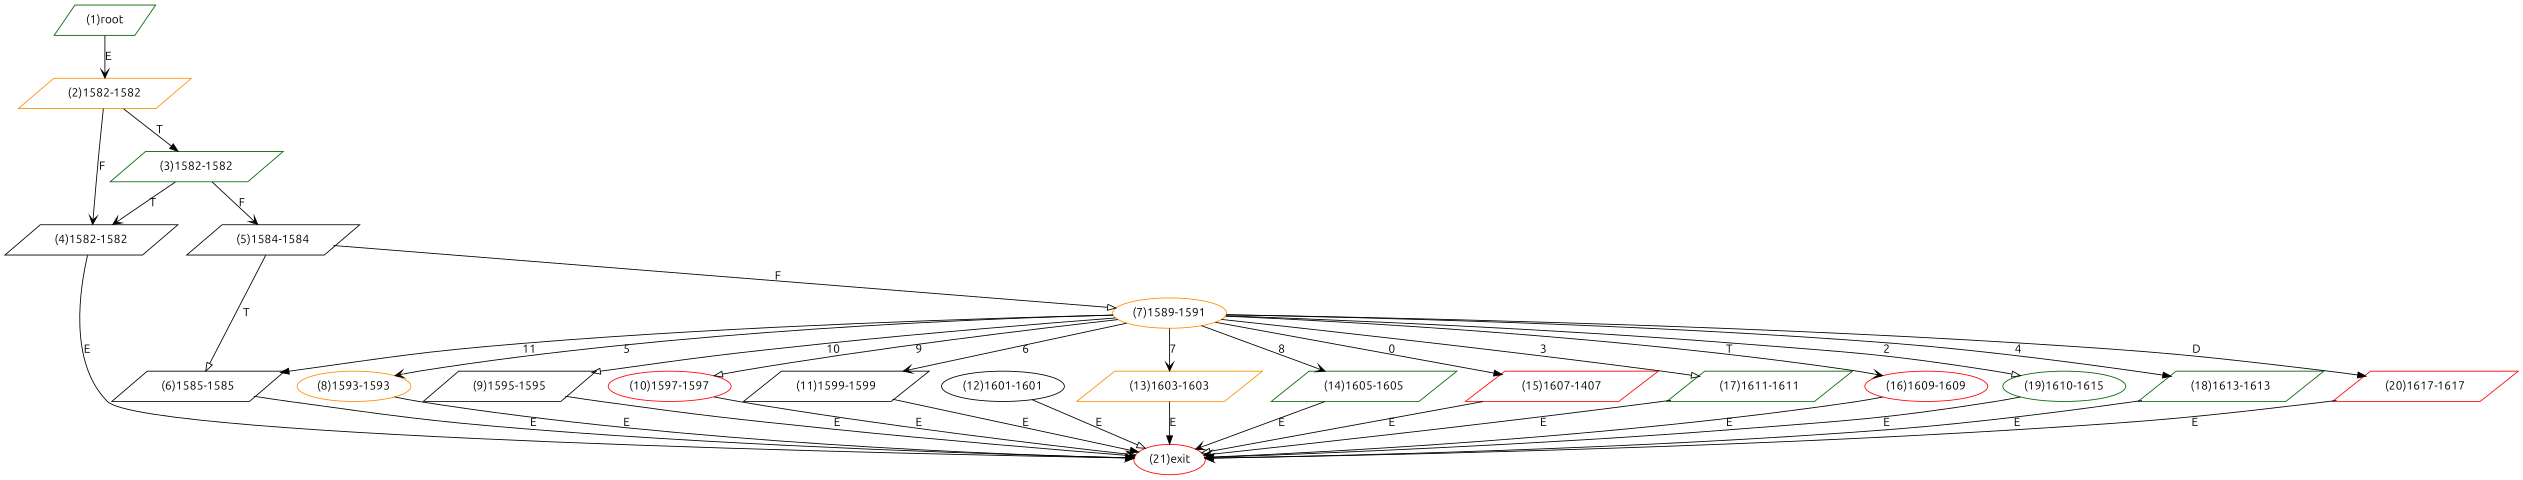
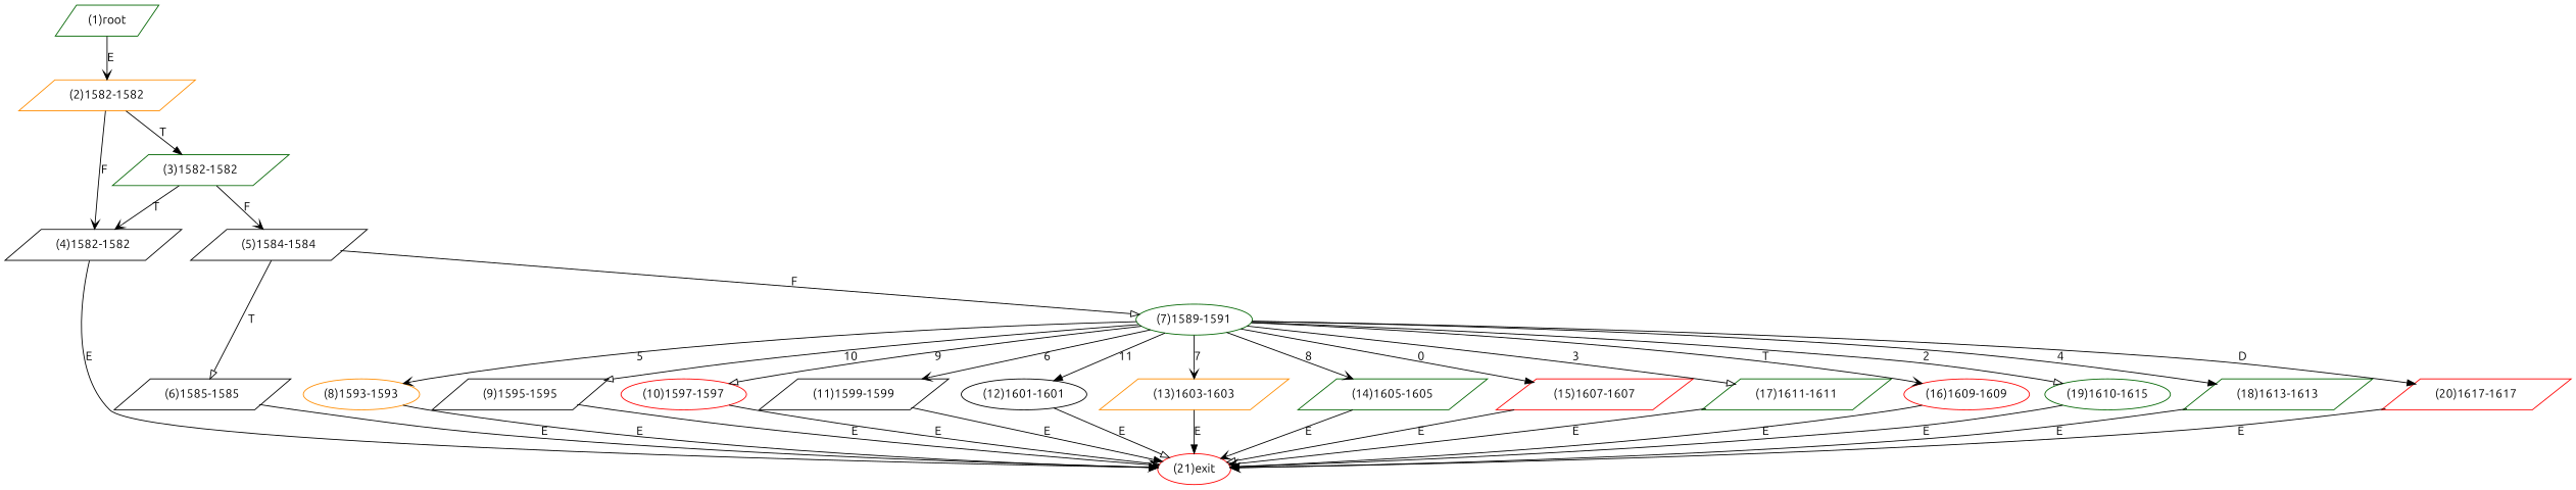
  digraph {
    fontname=Ubuntu
    node [color=darkgreen fontname=Ubuntu shape=parallelogram]
    edge [arrowhead=vee fontname=Ubuntu]
    n1 [label="(1)root"]
    n2 [color=darkorange label="(2)1582-1582"]
    n3 [label="(3)1582-1582"]
    n4 [color=black label="(4)1582-1582"]
    n5 [color=black label="(5)1584-1584"]
    n6 [color=red label="(21)exit" shape=ellipse]
    n7 [color=black label="(6)1585-1585"]
-   n8 [color=darkorange label="(7)1589-1591" shape=ellipse]
+   n8 [label="(7)1589-1591" shape=ellipse]
    n9 [color=darkorange label="(8)1593-1593" shape=ellipse]
    n10 [color=black label="(9)1595-1595"]
    n11 [color=red label="(10)1597-1597" shape=ellipse]
    n12 [color=black label="(11)1599-1599"]
    n13 [color=black label="(12)1601-1601" shape=ellipse]
    n14 [color=darkorange label="(13)1603-1603"]
    n15 [label="(14)1605-1605"]
-   n16 [color=red label="(15)1607-1407"]
+   n16 [color=red label="(15)1607-1607"]
    n17 [label="(17)1611-1611"]
    n18 [color=red label="(16)1609-1609" shape=ellipse]
    n19 [label="(19)1610-1615" shape=ellipse]
    n20 [label="(18)1613-1613"]
    n21 [color=red label="(20)1617-1617"]
    n1 -> n2 [label=E]
    n2 -> n3 [arrowhead=normal label=T]
    n2 -> n4 [label=F]
    n3 -> n4 [label=T]
    n3 -> n5 [label=F]
    n4 -> n6 [arrowhead=normal label=E]
    n5 -> n7 [arrowhead=onormal label=T]
    n5 -> n8 [arrowhead=onormal label=F]
    n7 -> n6 [arrowhead=onormal label=E]
    n8 -> n9 [label=5]
    n8 -> n10 [arrowhead=onormal label=10]
    n8 -> n11 [arrowhead=onormal label=9]
    n8 -> n12 [label=6]
-   n8 -> n7 [arrowhead=normal label=11]
+   n8 -> n13 [arrowhead=normal label=11]
    n8 -> n14 [label=7]
    n8 -> n15 [label=8]
    n8 -> n16 [arrowhead=normal label=0]
    n8 -> n17 [arrowhead=onormal label=3]
    n8 -> n18 [label=T]
    n8 -> n19 [arrowhead=onormal label=2]
    n8 -> n20 [arrowhead=normal label=4]
    n8 -> n21 [arrowhead=normal label=D]
    n9 -> n6 [label=E]
    n10 -> n6 [label=E]
    n11 -> n6 [arrowhead=onormal label=E]
    n12 -> n6 [arrowhead=normal label=E]
    n13 -> n6 [arrowhead=onormal label=E]
    n14 -> n6 [arrowhead=normal label=E]
    n15 -> n6 [label=E]
    n16 -> n6 [arrowhead=onormal label=E]
    n17 -> n6 [label=E]
    n18 -> n6 [arrowhead=normal label=E]
    n19 -> n6 [arrowhead=onormal label=E]
    n20 -> n6 [label=E]
    n21 -> n6 [label=E]
  }
